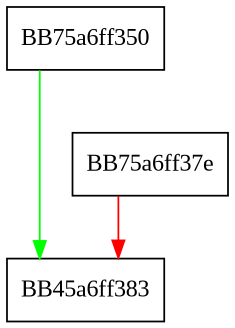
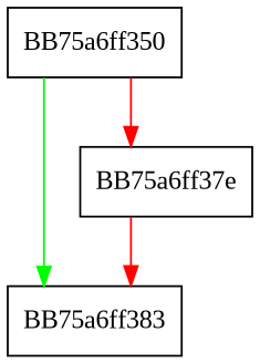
  digraph {
    fontname="Liberation Serif"
    splines=ortho
    node [fontname="Liberation Serif" shape=box]
    edge [color=red fontname="Liberation Serif"]
    n1 [label=BB75a6ff350]
-   BB75a6ff383 [label=BB45a6ff383]
+   BB75a6ff383
    BB75a6ff37e
    n1 -> BB75a6ff383 [color=green]
+   n1 -> BB75a6ff37e
    BB75a6ff37e -> BB75a6ff383
  }
